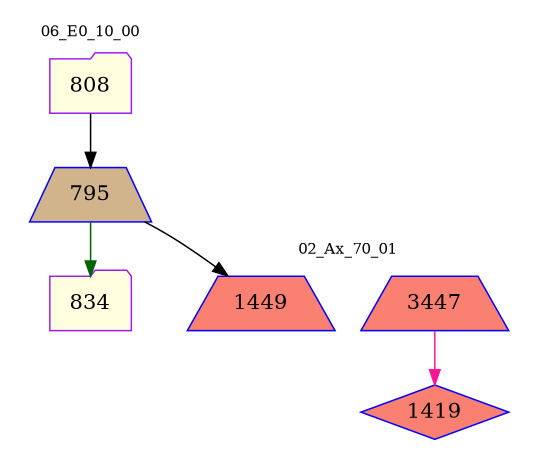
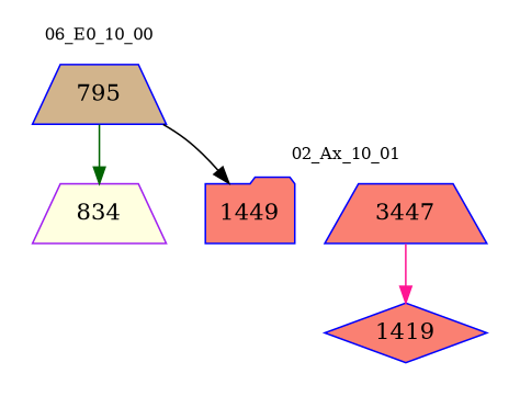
  digraph {
    node [color=blue fillcolor=salmon shape=folder style=filled]
    edge [color=black]
    n1 [label=3447 shape=trapezium]
    n2 [label=1419 shape=diamond]
-   n3 [label=1449 shape=trapezium]
-   n4 [color=purple fillcolor=lightyellow label=808]
+   n3 [label=1449]
    n5 [fillcolor=tan label=795 shape=trapezium]
-   n6 [color=purple fillcolor=lightyellow label=834]
+   n6 [color=purple fillcolor=lightyellow label=834 shape=trapezium]
    subgraph cluster_1 {
      color=white
      fontsize=10
-     label="02_Ax_70_01"
+     label="02_Ax_10_01"
      n1
      n2
      n3
    }
    subgraph cluster_2 {
      color=white
      fontsize=10
      label="06_E0_10_00"
-     n4
      n5
      n6
    }
    n1 -> n2 [color=deeppink]
-   n4 -> n5
    n5 -> n3
    n5 -> n6 [color=darkgreen]
  }
